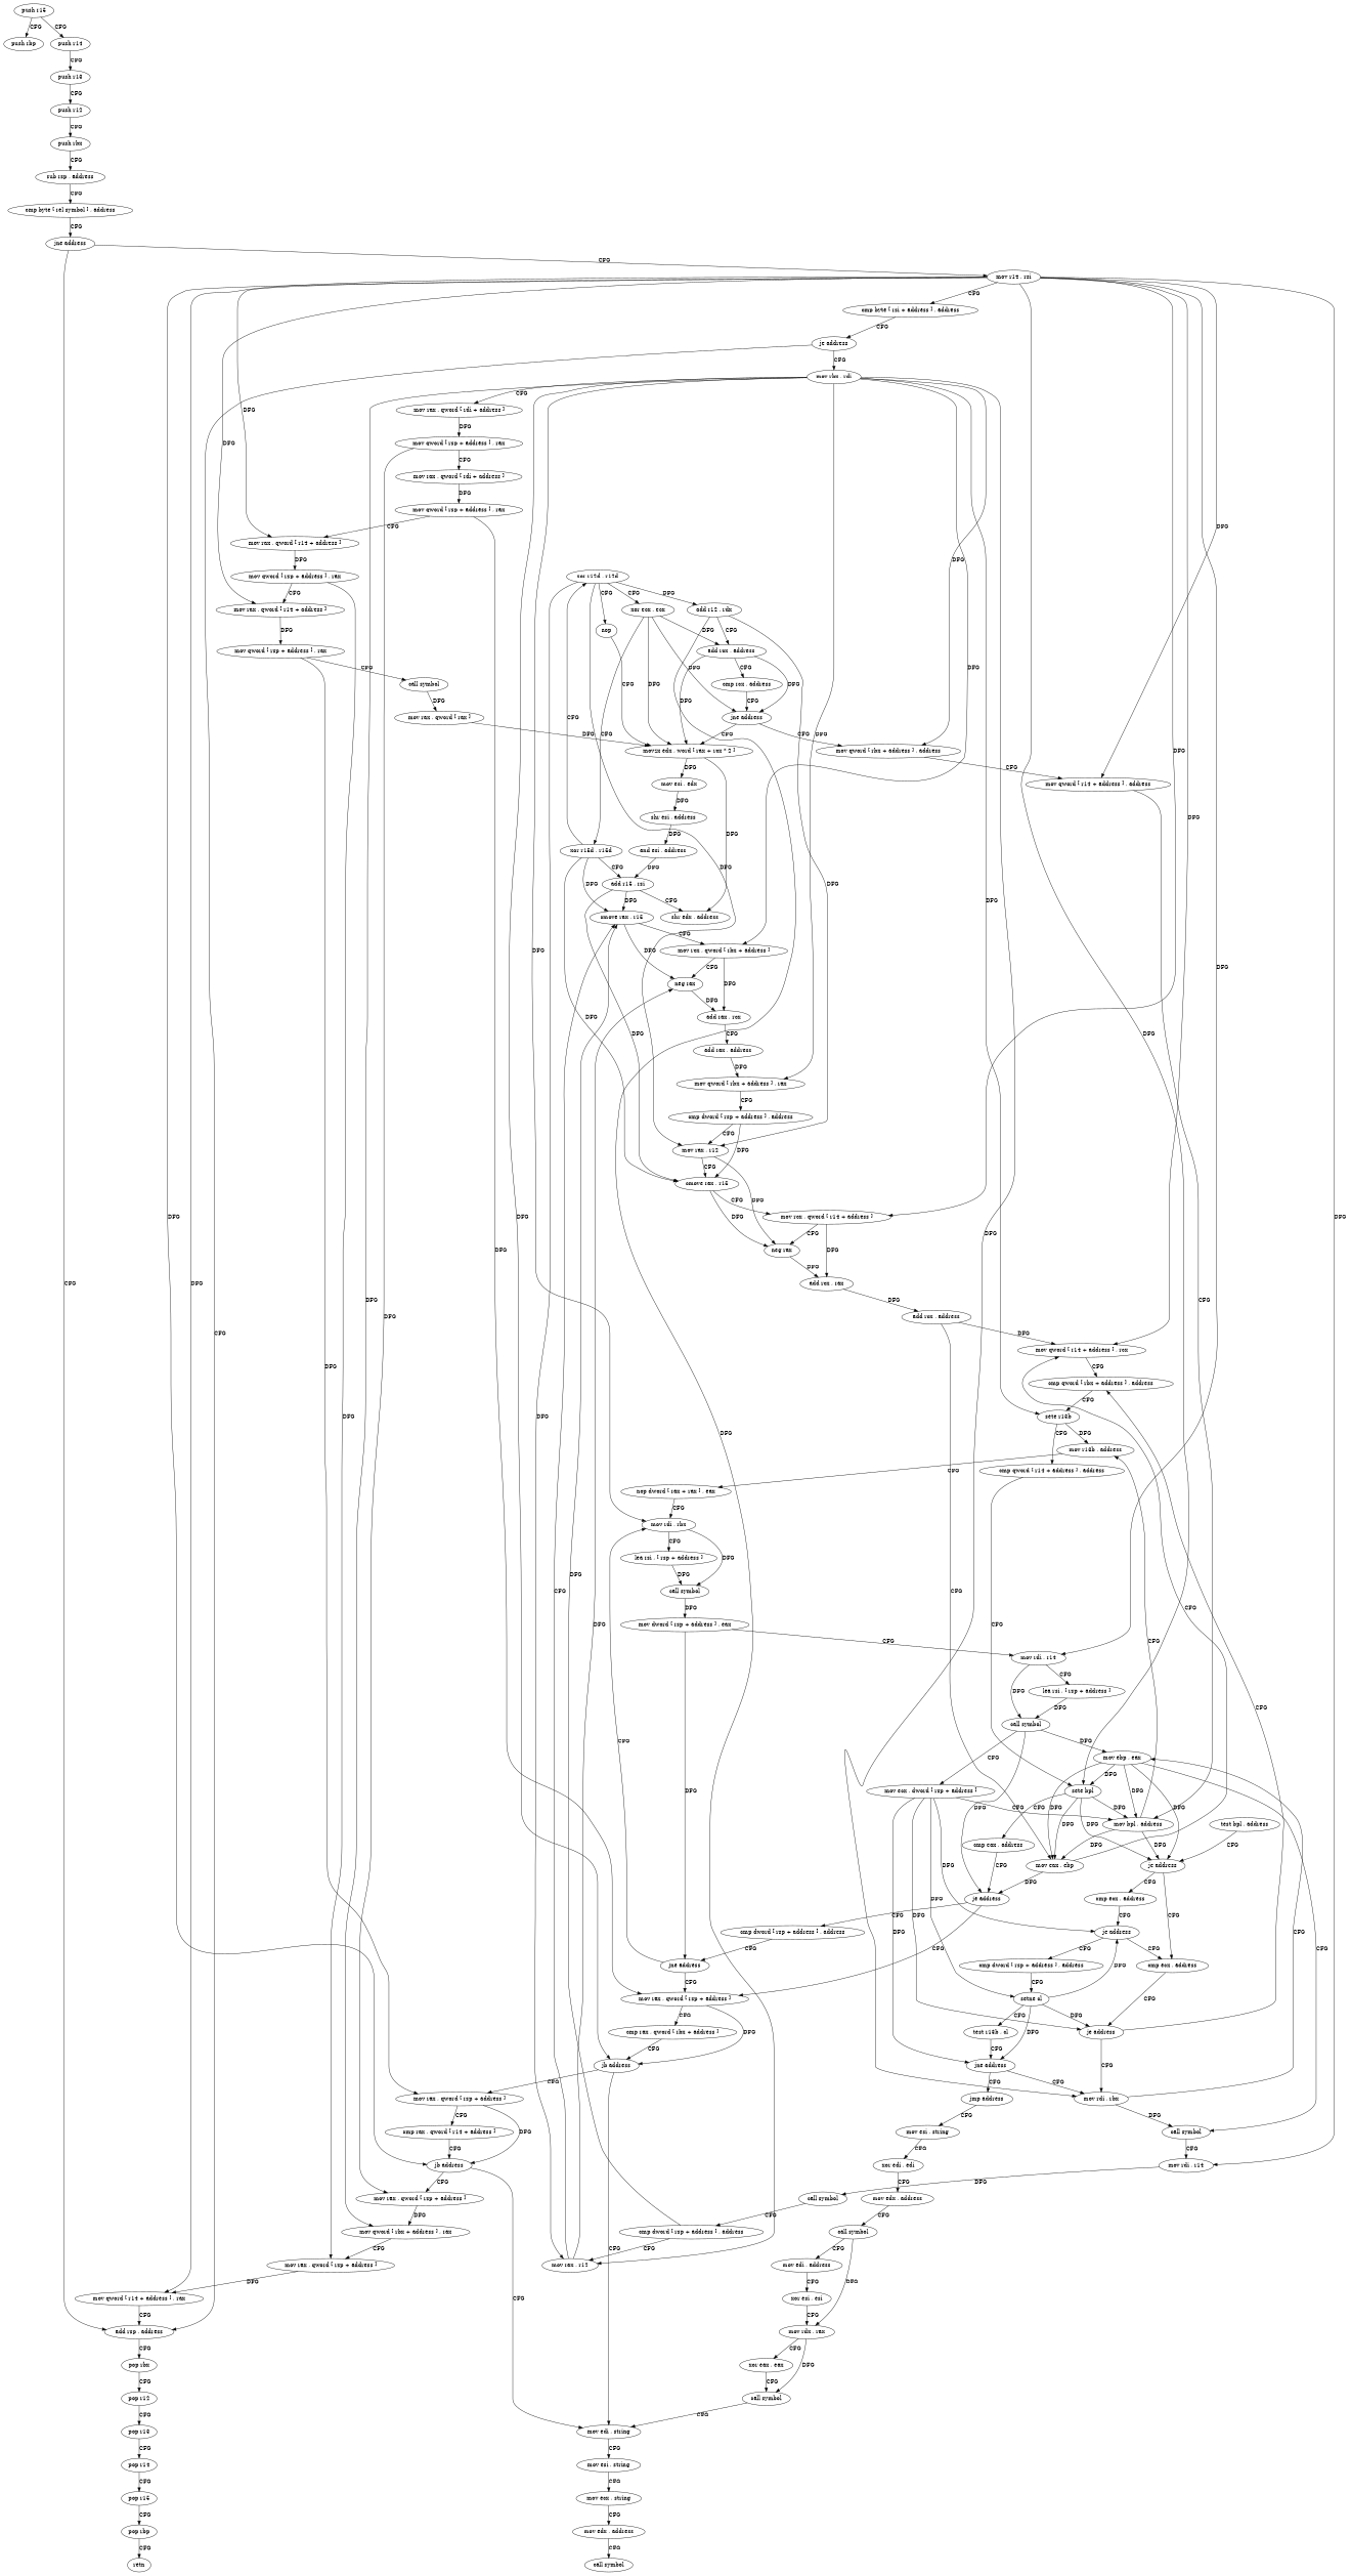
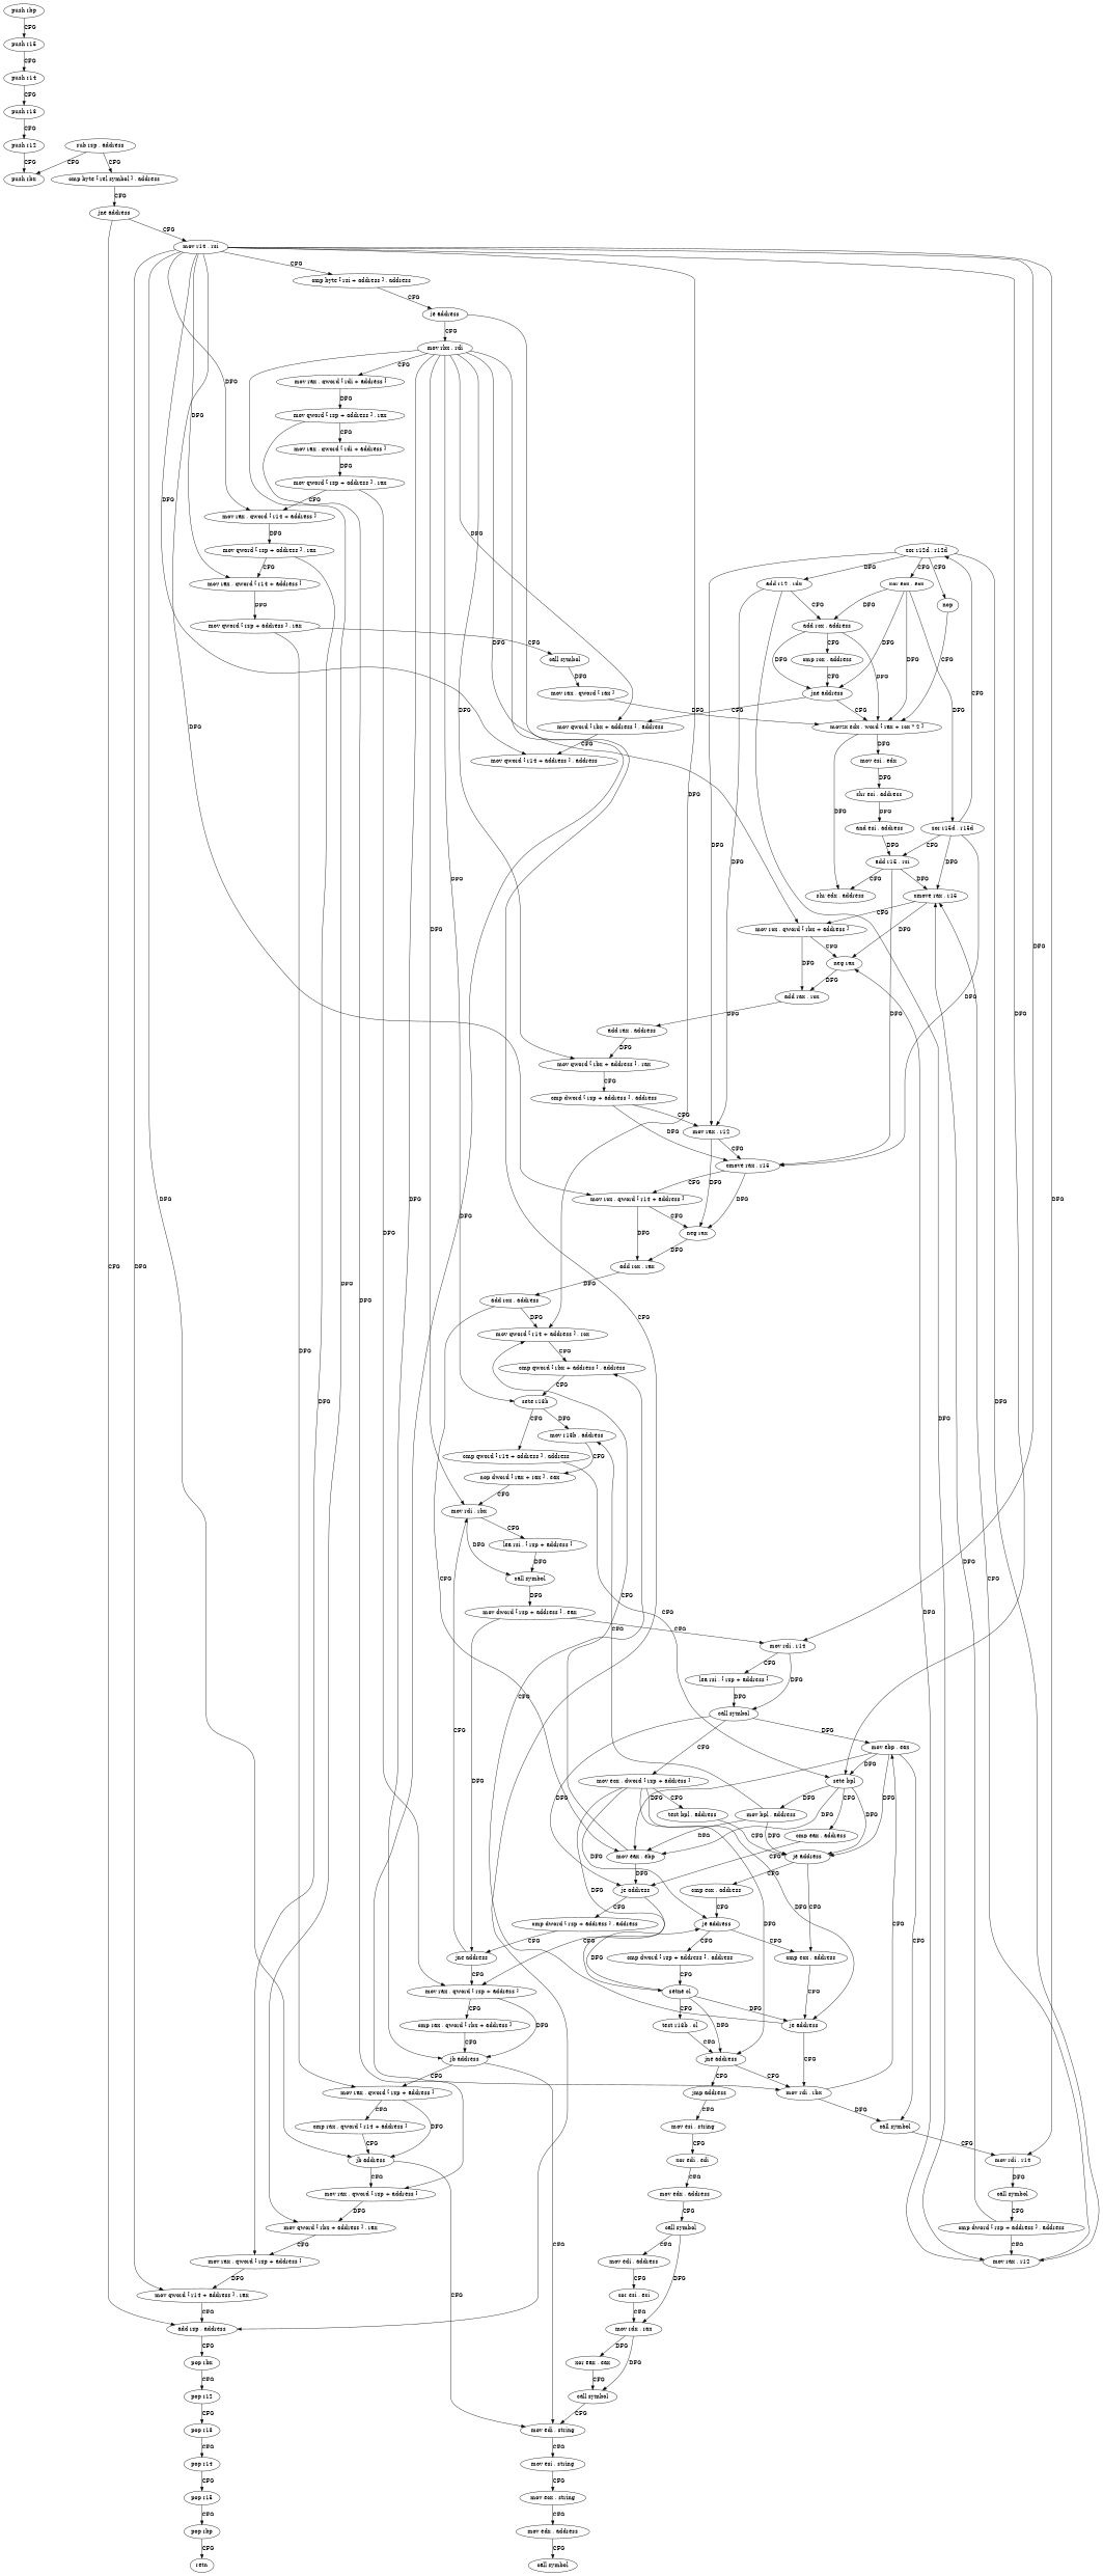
  digraph {
    n1 [label="push rbp"]
    n2 [label="push r15"]
    n3 [label="push r14"]
    n4 [label="push r13"]
    n5 [label="push r12"]
    n6 [label="push rbx"]
    n7 [label="sub rsp , address"]
    n8 [label="cmp byte [ rel symbol ] , address"]
    n9 [label="jne address"]
    n10 [label="add rsp , address"]
    n11 [label="mov r14 , rsi"]
    n12 [label="pop rbx"]
    n13 [label="cmp byte [ rsi + address ] , address"]
    n14 [label="mov rax , qword [ r14 + address ]"]
    n15 [label="mov rax , qword [ r14 + address ]"]
    n16 [label="mov qword [ r14 + address ] , address"]
    n17 [label="sete bpl"]
    n18 [label="mov rdi , r14"]
    n19 [label="mov rcx , qword [ r14 + address ]"]
    n20 [label="mov qword [ r14 + address ] , rcx"]
    n21 [label="jb address"]
    n22 [label="mov rdi , r14"]
    n23 [label="mov qword [ r14 + address ] , rax"]
    n24 [label="pop r12"]
    n25 [label="je address"]
    n26 [label="mov qword [ rsp + address ] , rax"]
    n27 [label="mov qword [ rsp + address ] , rax"]
    n28 [label="mov bpl , address"]
    n29 [label="mov eax , ebp"]
    n30 [label="je address"]
    n31 [label="cmp eax , address"]
    n32 [label="call symbol"]
    n33 [label="neg rax"]
    n34 [label="add rcx , rax"]
    n35 [label="cmp qword [ rbx + address ] , address"]
    n36 [label="mov rax , qword [ rsp + address ]"]
    n37 [label="mov edi , string"]
    n38 [label="lea rsi , [ rsp + address ]"]
    n39 [label="call symbol"]
    n40 [label="pop r13"]
    n41 [label="pop r14"]
    n42 [label="pop r15"]
    n43 [label="pop rbp"]
    n44 [label=retn]
    n45 [label="mov rbx , rdi"]
    n46 [label="mov rax , qword [ rdi + address ]"]
    n47 [label="mov qword [ rbx + address ] , address"]
    n48 [label="mov rdi , rbx"]
    n49 [label="mov rdi , rbx"]
    n50 [label="sete r13b"]
    n51 [label="mov rcx , qword [ rbx + address ]"]
    n52 [label="mov qword [ rbx + address ] , rax"]
    n53 [label="jb address"]
    n54 [label="mov qword [ rbx + address ] , rax"]
    n55 [label="mov qword [ rsp + address ] , rax"]
    n56 [label="lea rsi , [ rsp + address ]"]
    n57 [label="call symbol"]
    n58 [label="mov ebp , eax"]
    n59 [label="call symbol"]
    n60 [label="mov r13b , address"]
    n61 [label="cmp qword [ r14 + address ] , address"]
    n62 [label="neg rax"]
    n63 [label="add rax , rcx"]
    n64 [label="cmp dword [ rsp + address ] , address"]
    n65 [label="mov rax , qword [ rsp + address ]"]
    n66 [label="mov rax , qword [ rsp + address ]"]
    n67 [label="mov rax , qword [ rdi + address ]"]
    n68 [label="mov qword [ rsp + address ] , rax"]
    n69 [label="mov rax , qword [ rsp + address ]"]
    n70 [label="cmp rax , qword [ rbx + address ]"]
    n71 [label="call symbol"]
    n72 [label="mov rax , qword [ rax ]"]
    n73 [label="cmp rax , qword [ r14 + address ]"]
    n74 [label="movzx edx , word [ rax + rcx * 2 ]"]
    n75 [label="xor ecx , ecx"]
    n76 [label="xor r15d , r15d"]
    n77 [label="add rcx , address"]
    n78 [label="jne address"]
    n79 [label="mov esi , edx"]
    n80 [label="shr edx , address"]
    n81 [label="xor r12d , r12d"]
    n82 [label="add r15 , rsi"]
    n83 [label="cmove rax , r15"]
    n84 [label="cmove rax , r15"]
    n85 [label="cmp rcx , address"]
    n86 [label=nop]
    n87 [label="add r12 , rdx"]
    n88 [label="mov rax , r12"]
    n89 [label="mov rax , r12"]
    n90 [label="shr esi , address"]
    n91 [label="and esi , address"]
    n92 [label="nop dword [ rax + rax ] , eax"]
    n93 [label="je address"]
    n94 [label="cmp ecx , address"]
    n95 [label="cmp ecx , address"]
    n96 [label="mov dword [ rsp + address ] , eax"]
    n97 [label="je address"]
    n98 [label="je address"]
    n99 [label="cmp dword [ rsp + address ] , address"]
    n100 [label="setne cl"]
    n101 [label="test r13b , cl"]
    n102 [label="jne address"]
    n103 [label="cmp dword [ rsp + address ] , address"]
    n104 [label="jne address"]
    n105 [label="cmp dword [ rsp + address ] , address"]
    n106 [label="add rax , address"]
    n107 [label="add rcx , address"]
    n108 [label="jmp address"]
    n109 [label="mov esi , string"]
    n110 [label="xor edi , edi"]
    n111 [label="mov esi , string"]
    n112 [label="mov ecx , string"]
    n113 [label="mov edx , address"]
    n114 [label="mov edx , address"]
    n115 [label="call symbol"]
    n116 [label="mov ecx , dword [ rsp + address ]"]
    n117 [label="test bpl , address"]
    n118 [label="call symbol"]
    n119 [label="mov edi , address"]
    n120 [label="mov rdx , rax"]
    n121 [label="xor esi , esi"]
    n122 [label="xor eax , eax"]
    n123 [label="call symbol"]
-   n2 -> n1 [label=CFG]
+   n1 -> n2 [label=CFG]
    n2 -> n3 [label=CFG]
    n3 -> n4 [label=CFG]
    n4 -> n5 [label=CFG]
    n5 -> n6 [label=CFG]
-   n6 -> n7 [label=CFG]
+   n7 -> n6 [label=CFG]
    n7 -> n8 [label=CFG]
    n8 -> n9 [label=CFG]
    n9 -> n10 [label=CFG]
    n9 -> n11 [label=CFG]
    n10 -> n12 [label=CFG]
    n11 -> n13 [label=CFG]
    n11 -> n14 [label=DFG]
    n11 -> n15 [label=DFG]
    n11 -> n16 [label=DFG]
    n11 -> n17 [label=DFG]
    n11 -> n18 [label=DFG]
    n11 -> n19 [label=DFG]
    n11 -> n20 [label=DFG]
    n11 -> n21 [label=DFG]
    n11 -> n22 [label=DFG]
    n11 -> n23 [label=DFG]
    n12 -> n24 [label=CFG]
    n13 -> n25 [label=CFG]
    n14 -> n26 [label=DFG]
    n15 -> n27 [label=DFG]
-   n16 -> n28 [label=CFG]
    n17 -> n28 [label=DFG]
    n17 -> n29 [label=DFG]
    n17 -> n30 [label=DFG]
    n17 -> n31 [label=CFG]
    n18 -> n32 [label=DFG]
    n19 -> n33 [label=CFG]
    n19 -> n34 [label=DFG]
    n20 -> n35 [label=CFG]
    n21 -> n36 [label=CFG]
    n21 -> n37 [label=CFG]
    n22 -> n38 [label=CFG]
    n22 -> n39 [label=DFG]
    n23 -> n10 [label=CFG]
    n24 -> n40 [label=CFG]
    n25 -> n10 [label=CFG]
    n25 -> n45 [label=CFG]
    n26 -> n15 [label=CFG]
    n26 -> n66 [label=DFG]
    n27 -> n65 [label=DFG]
    n27 -> n71 [label=CFG]
    n28 -> n29 [label=DFG]
    n28 -> n30 [label=DFG]
    n28 -> n60 [label=CFG]
    n29 -> n20 [label=CFG]
    n29 -> n93 [label=DFG]
    n30 -> n94 [label=CFG]
    n30 -> n95 [label=CFG]
    n31 -> n93 [label=CFG]
    n32 -> n105 [label=CFG]
    n33 -> n34 [label=DFG]
    n34 -> n107 [label=DFG]
    n35 -> n50 [label=CFG]
    n36 -> n54 [label=DFG]
    n37 -> n111 [label=CFG]
    n38 -> n39 [label=DFG]
    n39 -> n58 [label=DFG]
    n39 -> n93 [label=DFG]
    n39 -> n116 [label=CFG]
    n40 -> n41 [label=CFG]
    n41 -> n42 [label=CFG]
    n42 -> n43 [label=CFG]
    n43 -> n44 [label=CFG]
    n45 -> n46 [label=CFG]
    n45 -> n47 [label=DFG]
    n45 -> n48 [label=DFG]
    n45 -> n49 [label=DFG]
    n45 -> n50 [label=DFG]
    n45 -> n51 [label=DFG]
    n45 -> n52 [label=DFG]
    n45 -> n53 [label=DFG]
    n45 -> n54 [label=DFG]
    n46 -> n55 [label=DFG]
    n47 -> n16 [label=CFG]
    n48 -> n56 [label=CFG]
    n48 -> n57 [label=DFG]
    n49 -> n58 [label=CFG]
    n49 -> n59 [label=DFG]
    n50 -> n60 [label=DFG]
    n50 -> n61 [label=CFG]
    n51 -> n62 [label=CFG]
    n51 -> n63 [label=DFG]
    n52 -> n64 [label=CFG]
    n53 -> n37 [label=CFG]
    n53 -> n65 [label=CFG]
    n54 -> n66 [label=CFG]
    n55 -> n36 [label=DFG]
    n55 -> n67 [label=CFG]
    n56 -> n57 [label=DFG]
    n57 -> n96 [label=DFG]
    n58 -> n17 [label=DFG]
-   n58 -> n28 [label=DFG]
    n58 -> n29 [label=DFG]
    n58 -> n30 [label=DFG]
    n58 -> n59 [label=CFG]
    n59 -> n18 [label=CFG]
    n60 -> n92 [label=CFG]
    n61 -> n17 [label=CFG]
    n62 -> n63 [label=DFG]
-   n63 -> n106 [label=CFG]
+   n63 -> n106 [label=DFG]
    n64 -> n84 [label=DFG]
    n64 -> n89 [label=CFG]
    n65 -> n21 [label=DFG]
    n65 -> n73 [label=CFG]
    n66 -> n23 [label=DFG]
    n67 -> n68 [label=DFG]
    n68 -> n14 [label=CFG]
    n68 -> n69 [label=DFG]
    n69 -> n53 [label=DFG]
    n69 -> n70 [label=CFG]
    n70 -> n53 [label=CFG]
    n71 -> n72 [label=DFG]
    n72 -> n74 [label=DFG]
    n73 -> n21 [label=CFG]
    n74 -> n79 [label=DFG]
    n74 -> n80 [label=DFG]
    n75 -> n74 [label=DFG]
-   n75 -> n76 [label=CFG]
+   n75 -> n76 [label=DFG]
    n75 -> n77 [label=DFG]
    n75 -> n78 [label=DFG]
    n76 -> n81 [label=CFG]
    n76 -> n82 [label=CFG]
    n76 -> n83 [label=DFG]
    n76 -> n84 [label=DFG]
    n77 -> n74 [label=DFG]
    n77 -> n78 [label=DFG]
    n77 -> n85 [label=CFG]
    n78 -> n47 [label=CFG]
    n78 -> n74 [label=CFG]
    n79 -> n90 [label=DFG]
    n81 -> n75 [label=CFG]
    n81 -> n86 [label=CFG]
    n81 -> n87 [label=DFG]
    n81 -> n88 [label=DFG]
    n81 -> n89 [label=DFG]
    n82 -> n80 [label=CFG]
    n82 -> n83 [label=DFG]
    n82 -> n84 [label=DFG]
    n83 -> n51 [label=CFG]
    n83 -> n62 [label=DFG]
    n84 -> n19 [label=CFG]
    n84 -> n33 [label=DFG]
    n85 -> n78 [label=CFG]
    n86 -> n74 [label=CFG]
    n87 -> n77 [label=CFG]
    n87 -> n88 [label=DFG]
    n87 -> n89 [label=DFG]
    n88 -> n62 [label=DFG]
    n88 -> n83 [label=CFG]
    n89 -> n33 [label=DFG]
    n89 -> n84 [label=CFG]
    n90 -> n91 [label=DFG]
    n91 -> n82 [label=DFG]
    n92 -> n48 [label=CFG]
    n93 -> n69 [label=CFG]
    n93 -> n103 [label=CFG]
    n94 -> n97 [label=CFG]
    n95 -> n98 [label=CFG]
    n96 -> n22 [label=CFG]
    n96 -> n104 [label=DFG]
    n97 -> n35 [label=CFG]
    n97 -> n49 [label=CFG]
    n98 -> n94 [label=CFG]
    n98 -> n99 [label=CFG]
    n99 -> n100 [label=CFG]
    n100 -> n97 [label=DFG]
    n100 -> n98 [label=DFG]
    n100 -> n101 [label=CFG]
    n100 -> n102 [label=DFG]
    n101 -> n102 [label=CFG]
    n102 -> n49 [label=CFG]
    n102 -> n108 [label=CFG]
    n103 -> n104 [label=CFG]
    n104 -> n48 [label=CFG]
    n104 -> n69 [label=CFG]
    n105 -> n83 [label=DFG]
    n105 -> n88 [label=CFG]
    n106 -> n52 [label=DFG]
    n107 -> n20 [label=DFG]
    n107 -> n29 [label=CFG]
    n108 -> n109 [label=CFG]
    n109 -> n110 [label=CFG]
    n110 -> n113 [label=CFG]
    n111 -> n112 [label=CFG]
    n112 -> n114 [label=CFG]
    n113 -> n118 [label=CFG]
    n114 -> n115 [label=CFG]
    n116 -> n97 [label=DFG]
    n116 -> n98 [label=DFG]
    n116 -> n100 [label=DFG]
    n116 -> n102 [label=DFG]
-   n116 -> n28 [label=CFG]
+   n116 -> n117 [label=CFG]
    n117 -> n30 [label=CFG]
    n118 -> n119 [label=CFG]
    n118 -> n120 [label=DFG]
    n119 -> n121 [label=CFG]
-   n120 -> n122 [label=CFG]
+   n120 -> n122 [label=DFG]
    n120 -> n123 [label=DFG]
    n121 -> n120 [label=CFG]
    n122 -> n123 [label=CFG]
    n123 -> n37 [label=CFG]
  }
